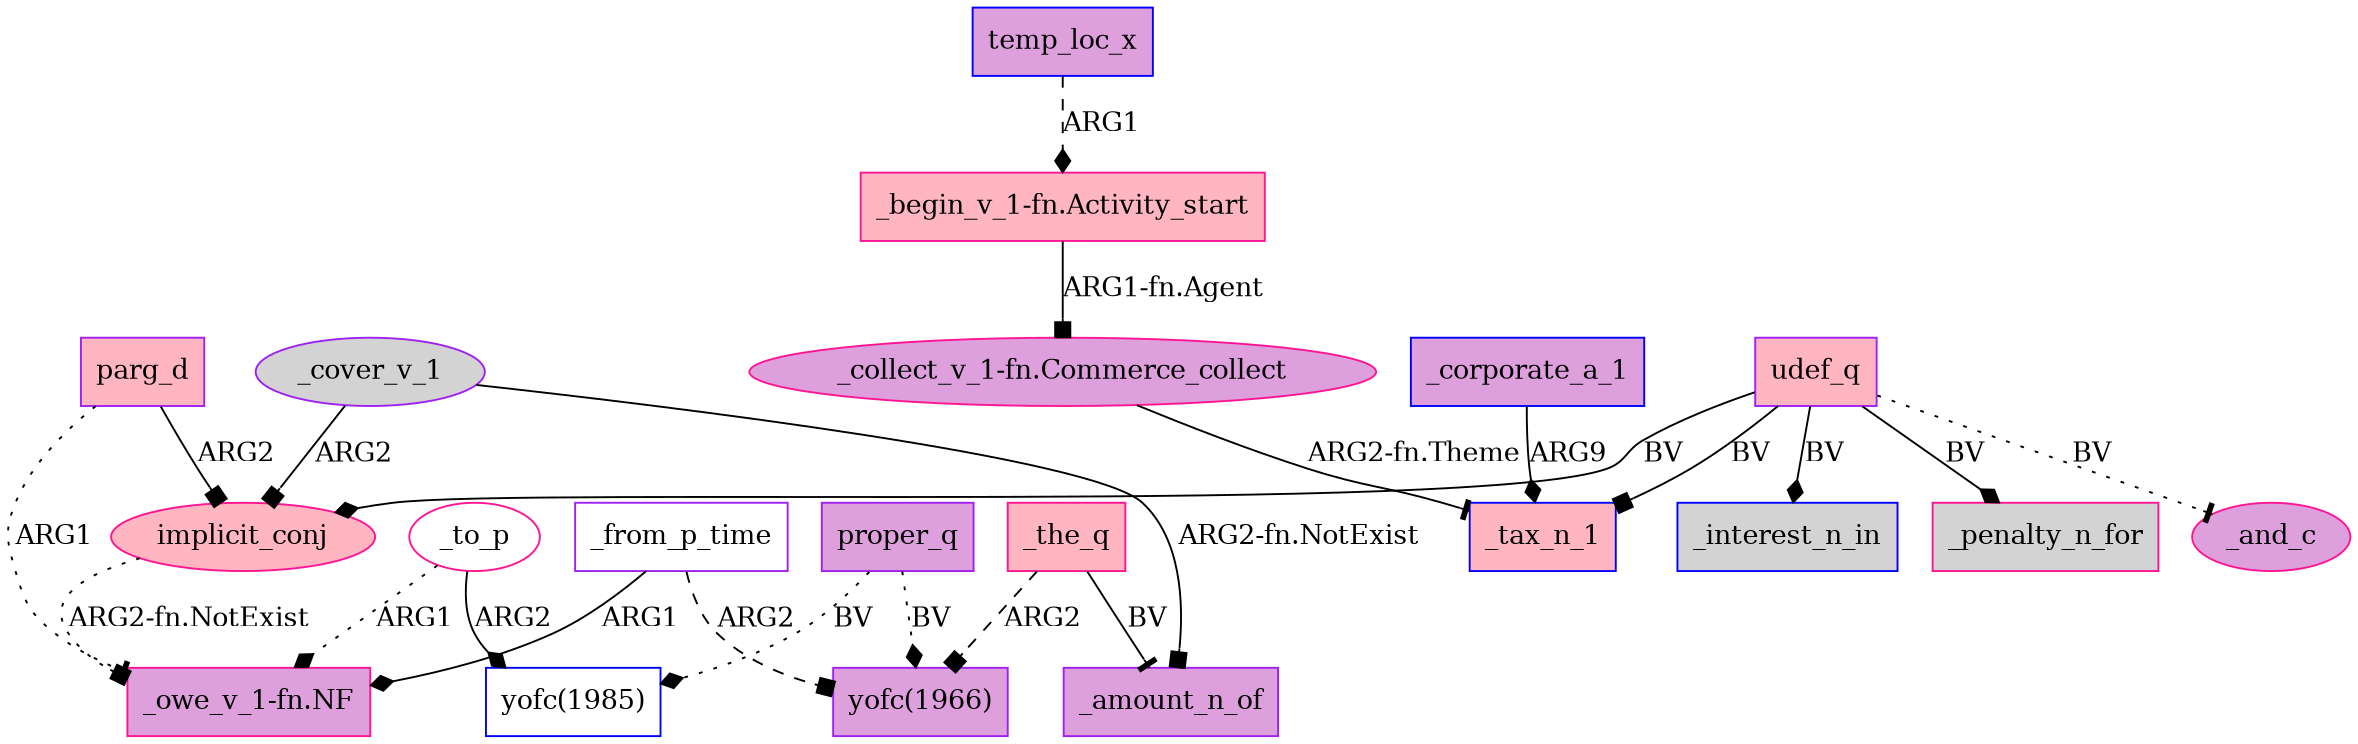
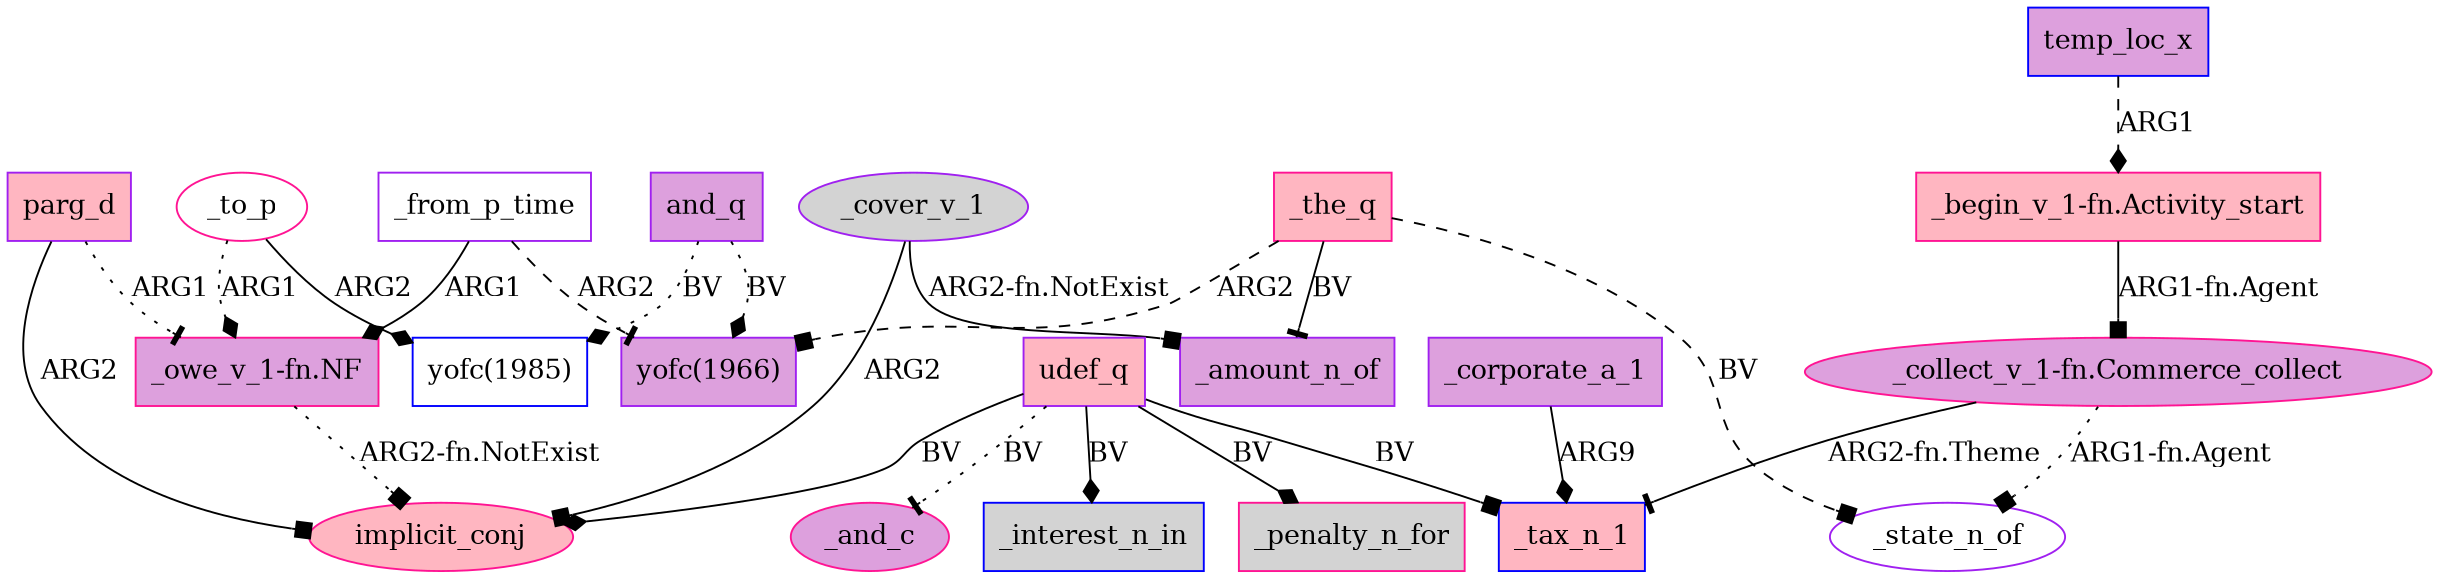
  digraph {
    node [color=purple fillcolor=plum shape=box style=filled]
    edge [arrowhead=box style=solid]
    parg_d [fillcolor=lightpink]
    implicit_conj [color=deeppink fillcolor=lightpink shape=ellipse]
    "_owe_v_1-fn.NF" [color=deeppink]
    temp_loc_x [color=blue]
    "_begin_v_1-fn.Activity_start" [color=deeppink fillcolor=lightpink]
    "_collect_v_1-fn.Commerce_collect" [color=deeppink shape=ellipse]
+   _state_n_of [fillcolor=white shape=ellipse]
    _tax_n_1 [color=blue fillcolor=lightpink]
    _from_p_time [fillcolor=white]
    "yofc(1966)"
    _the_q [color=deeppink fillcolor=lightpink]
    _amount_n_of
    _cover_v_1 [fillcolor=lightgrey shape=ellipse]
    _to_p [color=deeppink fillcolor=white shape=ellipse]
    "yofc(1985)" [color=blue fillcolor=white]
    udef_q [fillcolor=lightpink]
    _interest_n_in [color=blue fillcolor=lightgrey]
    _penalty_n_for [color=deeppink fillcolor=lightgrey]
    _and_c [color=deeppink shape=ellipse]
-   _corporate_a_1 [color=blue]
-   proper_q
+   _corporate_a_1
+   proper_q [label=and_q]
    parg_d -> implicit_conj [label=ARG2]
    parg_d -> "_owe_v_1-fn.NF" [arrowhead=tee label=ARG1 style=dotted]
-   implicit_conj -> "_owe_v_1-fn.NF" [label="ARG2-fn.NotExist" style=dotted]
+   "_owe_v_1-fn.NF" -> implicit_conj [label="ARG2-fn.NotExist" style=dotted]
    temp_loc_x -> "_begin_v_1-fn.Activity_start" [arrowhead=diamond label=ARG1 style=dashed]
    "_begin_v_1-fn.Activity_start" -> "_collect_v_1-fn.Commerce_collect" [label="ARG1-fn.Agent"]
+   "_collect_v_1-fn.Commerce_collect" -> _state_n_of [label="ARG1-fn.Agent" style=dotted]
    "_collect_v_1-fn.Commerce_collect" -> _tax_n_1 [arrowhead=tee label="ARG2-fn.Theme"]
    _from_p_time -> "_owe_v_1-fn.NF" [arrowhead=diamond label=ARG1]
-   _from_p_time -> "yofc(1966)" [label=ARG2 style=dashed]
+   _from_p_time -> "yofc(1966)" [arrowhead=tee label=ARG2 style=dashed]
+   _the_q -> _state_n_of [label=BV style=dashed]
    _the_q -> "yofc(1966)" [label=ARG2 style=dashed]
    _the_q -> _amount_n_of [arrowhead=tee label=BV]
    _cover_v_1 -> implicit_conj [label=ARG2]
    _cover_v_1 -> _amount_n_of [label="ARG2-fn.NotExist"]
    _to_p -> "_owe_v_1-fn.NF" [arrowhead=diamond label=ARG1 style=dotted]
    _to_p -> "yofc(1985)" [arrowhead=diamond label=ARG2]
    udef_q -> implicit_conj [arrowhead=diamond label=BV]
    udef_q -> _tax_n_1 [label=BV]
    udef_q -> _interest_n_in [arrowhead=diamond label=BV]
    udef_q -> _penalty_n_for [arrowhead=diamond label=BV]
    udef_q -> _and_c [arrowhead=tee label=BV style=dotted]
    _corporate_a_1 -> _tax_n_1 [arrowhead=diamond label=ARG9]
    proper_q -> "yofc(1966)" [arrowhead=diamond label=BV style=dotted]
    proper_q -> "yofc(1985)" [arrowhead=diamond label=BV style=dotted]
  }
